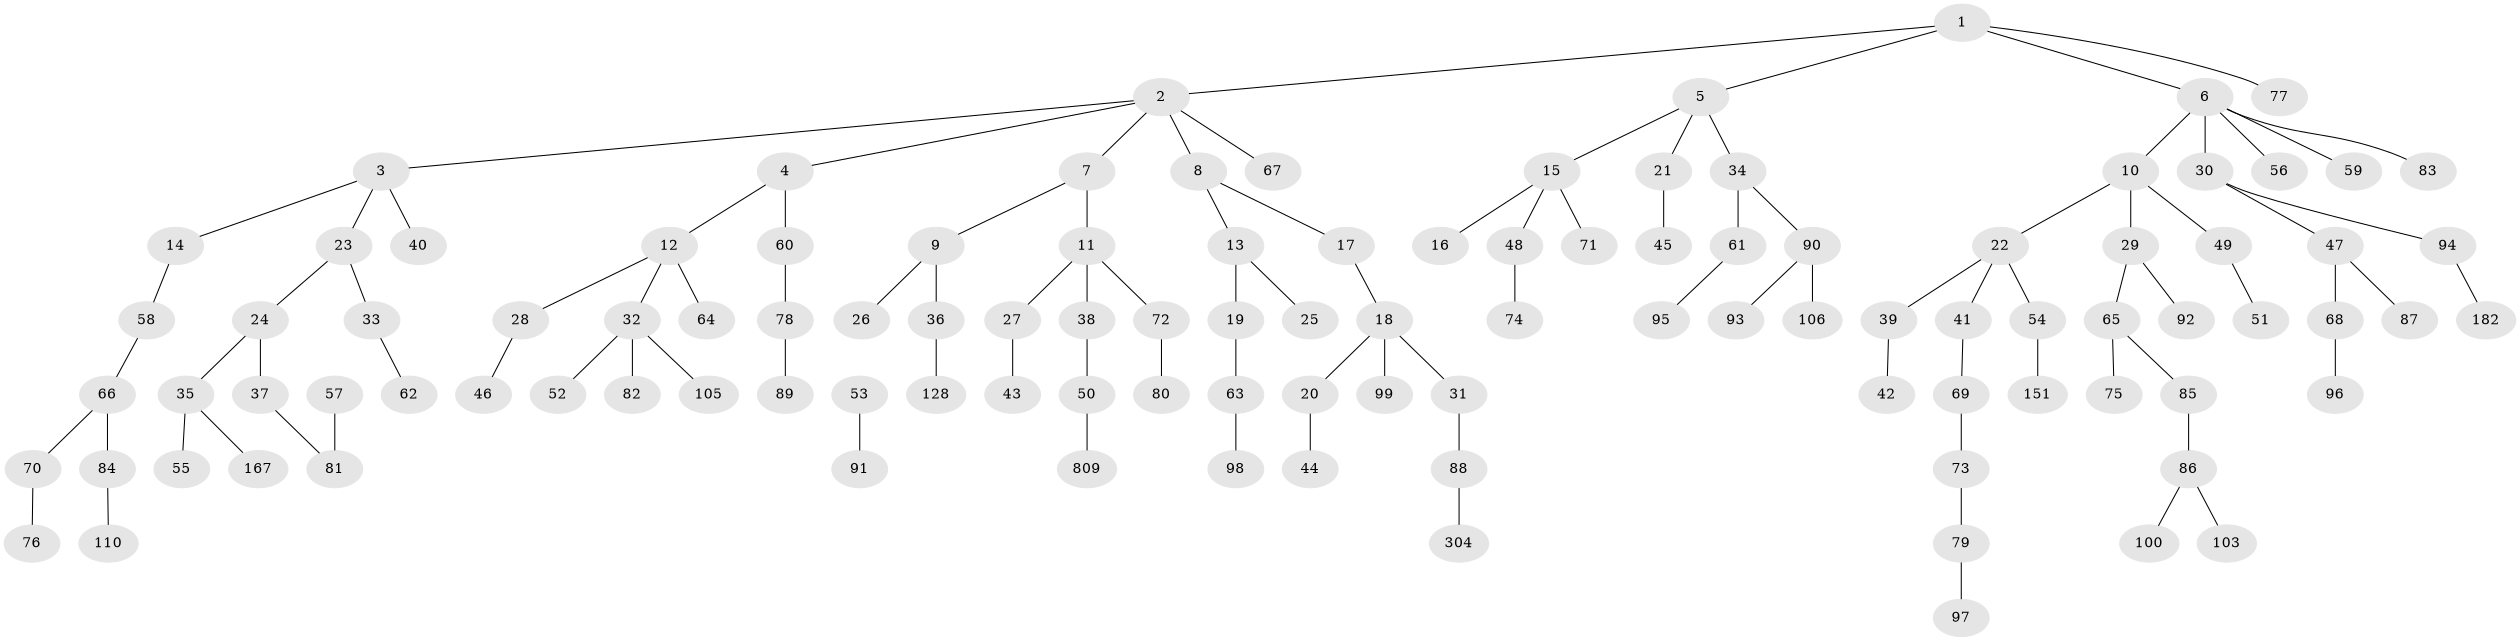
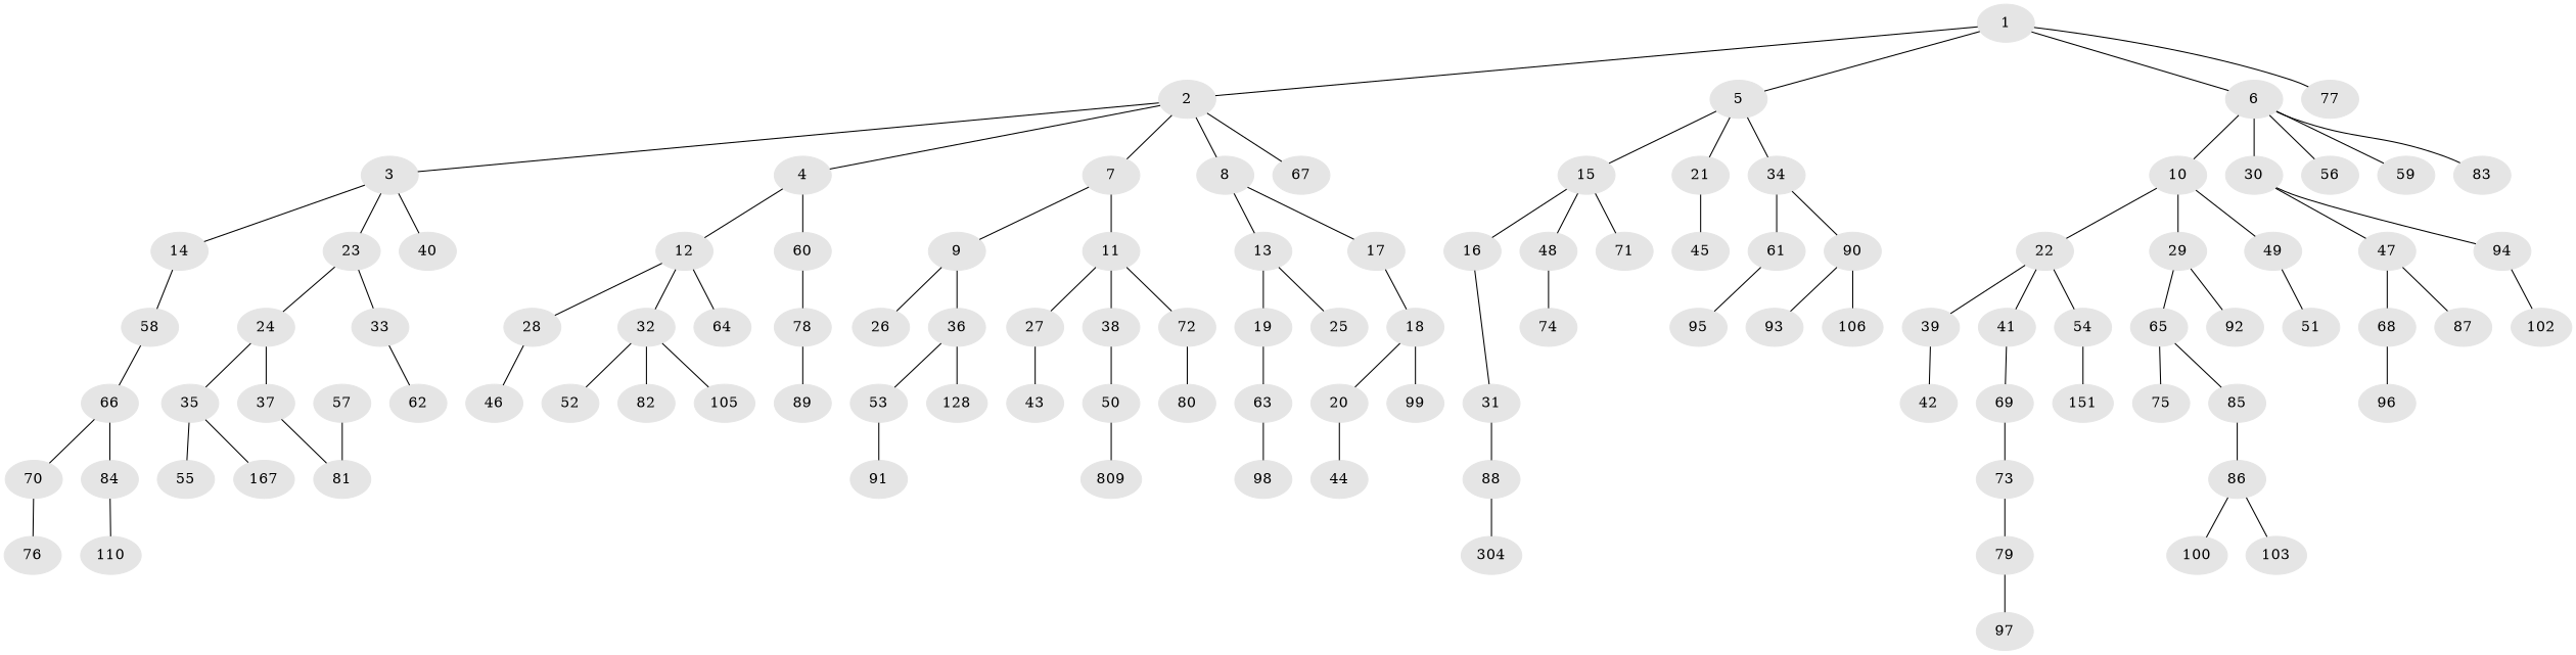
  graph {
    node [color=gray90 style=filled]
    1
    2
    5
    6
    77
    3
    4
    7
    8
    67
    15
    21
    34
    10
    30
    56
    59
    83
    14
    23
    40
    12
    60
    9
    11
    13
    17
    58
    24
    33
    28
    32
    64
    78
    16
    48
    71
    45
    61
    90
    22
    29
    49
    47
    94
    26
    36
    27
    38
    72
    19
    25
    18
    53
    n55 [label=128]
    39
    41
    54
    65
    92
    51
    43
    50
    80
    46
    52
    82
    105
    63
    66
    74
    20
    31
    99
    44
    88
    98
    42
    69
    n80 [label=151]
    35
    37
    62
    55
    n85 [label=167]
    81
    75
    85
    68
    87
-   102 [label=182]
+   102
    n92 [label=304]
    95
    93
    106
    91
    57
    n98 [label=809]
    73
    96
    70
    84
    89
    86
    76
    110
    79
    97
    100
    103
    1 -- 2
    1 -- 5
    1 -- 6
    1 -- 77
    2 -- 3
    2 -- 4
    2 -- 7
    2 -- 8
    2 -- 67
    5 -- 15
    5 -- 21
    5 -- 34
    6 -- 10
    6 -- 30
    6 -- 56
    6 -- 59
    6 -- 83
    3 -- 14
    3 -- 23
    3 -- 40
    4 -- 12
    4 -- 60
    7 -- 9
    7 -- 11
    8 -- 13
    8 -- 17
    15 -- 16
    15 -- 48
    15 -- 71
    21 -- 45
    34 -- 61
    34 -- 90
    10 -- 22
    10 -- 29
    10 -- 49
    30 -- 47
    30 -- 94
    14 -- 58
    23 -- 24
    23 -- 33
    12 -- 28
    12 -- 32
    12 -- 64
    60 -- 78
    9 -- 26
    9 -- 36
    11 -- 27
    11 -- 38
    11 -- 72
    13 -- 19
    13 -- 25
    17 -- 18
    58 -- 66
    24 -- 35
    24 -- 37
    33 -- 62
    28 -- 46
    32 -- 52
    32 -- 82
    32 -- 105
    78 -- 89
    48 -- 74
    61 -- 95
    90 -- 93
    90 -- 106
    22 -- 39
    22 -- 41
    22 -- 54
    29 -- 65
    29 -- 92
    49 -- 51
    47 -- 68
    47 -- 87
    94 -- 102
+   36 -- 53
    36 -- n55
    27 -- 43
    38 -- 50
    72 -- 80
    19 -- 63
    18 -- 20
-   18 -- 31
+   16 -- 31
    18 -- 99
    53 -- 91
    39 -- 42
    41 -- 69
    54 -- n80
    65 -- 75
    65 -- 85
    50 -- n98
    63 -- 98
    66 -- 70
    66 -- 84
    20 -- 44
    31 -- 88
    88 -- n92
    69 -- 73
    35 -- 55
    35 -- n85
    37 -- 81
    85 -- 86
    68 -- 96
    57 -- 81
    73 -- 79
    70 -- 76
    84 -- 110
    86 -- 100
    86 -- 103
    79 -- 97
  }
